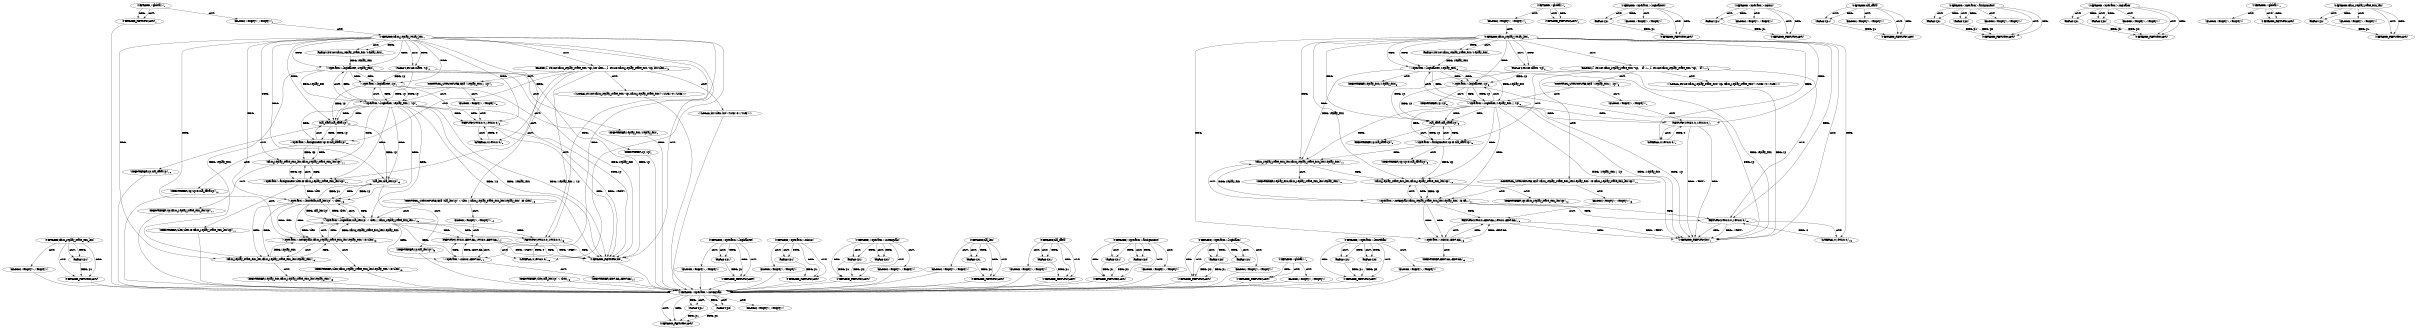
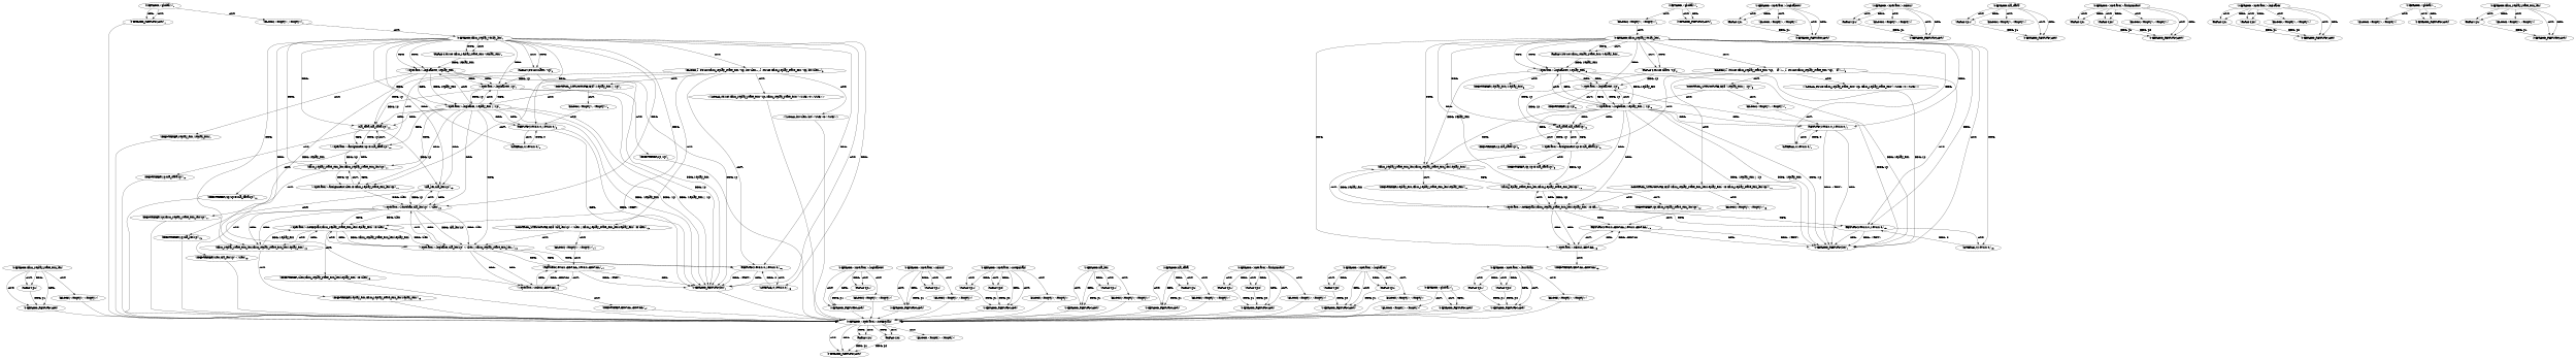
  digraph {
    n1 [label=<(METHOD,&lt;operator&gt;.notEquals)>]
    n2 [label=<(PARAM,p1)>]
    n3 [label=<(PARAM,p2)>]
    n4 [label=<(BLOCK,&lt;empty&gt;,&lt;empty&gt;)>]
    n5 [label=<(METHOD_RETURN,ANY)>]
    n6 [label=<(METHOD,&lt;global&gt;)<SUB>1</SUB>>]
    n7 [label=<(BLOCK,&lt;empty&gt;,&lt;empty&gt;)<SUB>1</SUB>>]
    n8 [label=<(METHOD_RETURN,ANY)<SUB>1</SUB>>]
    n9 [label=<(METHOD,xfrm_replay_verify_len)<SUB>1</SUB>>]
    n10 [label=<(PARAM,struct xfrm_replay_state_esn *replay_esn)<SUB>1</SUB>>]
    n11 [label=<(PARAM,struct nlattr *rp)<SUB>2</SUB>>]
    n12 [label=<(BLOCK,{  	struct xfrm_replay_state_esn *up;    	if (!...,{  	struct xfrm_replay_state_esn *up;    	if (!...)<SUB>3</SUB>>]
    n13 [label=<(&lt;operator&gt;.logicalNot,!replay_esn)<SUB>6</SUB>>]
    n14 [label=<(&lt;operator&gt;.logicalNot,!rp)<SUB>6</SUB>>]
    n15 [label=<(RETURN,return 0;,return 0;)<SUB>7</SUB>>]
    n16 [label=<(LITERAL,0,return 0;)<SUB>7</SUB>>]
    n17 [label=<(nla_data,nla_data(rp))<SUB>9</SUB>>]
    n18 [label=<(xfrm_replay_state_esn_len,xfrm_replay_state_esn_len(replay_esn))<SUB>11</SUB>>]
    n19 [label=<(xfrm_replay_state_esn_len,xfrm_replay_state_esn_len(up))<SUB>12</SUB>>]
    n20 [label=<(&lt;operator&gt;.minus,-EINVAL)<SUB>13</SUB>>]
    n21 [label=<(RETURN,return 0;,return 0;)<SUB>15</SUB>>]
    n22 [label=<(LITERAL,0,return 0;)<SUB>15</SUB>>]
    n23 [label=<(METHOD_RETURN,int)<SUB>1</SUB>>]
    n24 [label="<(LOCAL,struct xfrm_replay_state_esn* up: xfrm_replay_state_esn*)<SUB>4</SUB>>"]
    n25 [label=<(CONTROL_STRUCTURE,IF,if (!replay_esn || !rp))<SUB>6</SUB>>]
    n26 [label=<(&lt;operator&gt;.assignment,up = nla_data(rp))<SUB>9</SUB>>]
    n27 [label=<(CONTROL_STRUCTURE,IF,if (xfrm_replay_state_esn_len(replay_esn) != 			xfrm_replay_state_esn_len(up)))<SUB>11</SUB>>]
    n28 [label=<(&lt;operator&gt;.logicalOr,!replay_esn || !rp)<SUB>6</SUB>>]
    n29 [label=<(IDENTIFIER,replay_esn,!replay_esn)<SUB>6</SUB>>]
    n30 [label=<(IDENTIFIER,rp,!rp)<SUB>6</SUB>>]
    n31 [label=<(IDENTIFIER,rp,nla_data(rp))<SUB>9</SUB>>]
    n32 [label=<(&lt;operator&gt;.notEquals,xfrm_replay_state_esn_len(replay_esn) != 			xfr...)<SUB>11</SUB>>]
    n33 [label=<(IDENTIFIER,replay_esn,xfrm_replay_state_esn_len(replay_esn))<SUB>11</SUB>>]
    n34 [label=<(IDENTIFIER,up,xfrm_replay_state_esn_len(up))<SUB>12</SUB>>]
    n35 [label=<(RETURN,return -EINVAL;,return -EINVAL;)<SUB>13</SUB>>]
    n36 [label=<(IDENTIFIER,EINVAL,-EINVAL)<SUB>13</SUB>>]
    n37 [label=<(BLOCK,&lt;empty&gt;,&lt;empty&gt;)<SUB>7</SUB>>]
    n38 [label=<(IDENTIFIER,up,up = nla_data(rp))<SUB>9</SUB>>]
    n39 [label=<(BLOCK,&lt;empty&gt;,&lt;empty&gt;)<SUB>13</SUB>>]
    n40 [label=<(METHOD,&lt;operator&gt;.logicalNot)>]
    n41 [label=<(PARAM,p1)>]
    n42 [label=<(BLOCK,&lt;empty&gt;,&lt;empty&gt;)>]
    n43 [label=<(METHOD_RETURN,ANY)>]
    n44 [label=<(METHOD,&lt;operator&gt;.minus)>]
    n45 [label=<(PARAM,p1)>]
    n46 [label=<(BLOCK,&lt;empty&gt;,&lt;empty&gt;)>]
    n47 [label=<(METHOD_RETURN,ANY)>]
    n48 [label=<(METHOD,nla_data)>]
    n49 [label=<(PARAM,p1)>]
    n50 [label=<(BLOCK,&lt;empty&gt;,&lt;empty&gt;)>]
    n51 [label=<(METHOD_RETURN,ANY)>]
    n52 [label=<(METHOD,&lt;operator&gt;.assignment)>]
    n53 [label=<(PARAM,p1)>]
    n54 [label=<(PARAM,p2)>]
    n55 [label=<(BLOCK,&lt;empty&gt;,&lt;empty&gt;)>]
    n56 [label=<(METHOD_RETURN,ANY)>]
    n57 [label=<(METHOD,&lt;operator&gt;.logicalOr)>]
    n58 [label=<(PARAM,p1)>]
    n59 [label=<(PARAM,p2)>]
    n60 [label=<(BLOCK,&lt;empty&gt;,&lt;empty&gt;)>]
    n61 [label=<(METHOD_RETURN,ANY)>]
    n62 [label=<(METHOD,&lt;global&gt;)<SUB>1</SUB>>]
    n63 [label=<(BLOCK,&lt;empty&gt;,&lt;empty&gt;)>]
    n64 [label=<(METHOD_RETURN,ANY)>]
    n65 [label=<(METHOD,xfrm_replay_state_esn_len)>]
    n66 [label=<(PARAM,p1)>]
    n67 [label=<(BLOCK,&lt;empty&gt;,&lt;empty&gt;)>]
    n68 [label=<(METHOD_RETURN,ANY)>]
    n69 [label=<(METHOD,xfrm_replay_state_esn_len)>]
    n70 [label=<(PARAM,p1)>]
    n71 [label=<(BLOCK,&lt;empty&gt;,&lt;empty&gt;)>]
    n72 [label=<(METHOD_RETURN,ANY)>]
    n73 [label=<(METHOD,&lt;global&gt;)<SUB>1</SUB>>]
    n74 [label=<(BLOCK,&lt;empty&gt;,&lt;empty&gt;)<SUB>1</SUB>>]
    n75 [label=<(METHOD_RETURN,ANY)<SUB>1</SUB>>]
    n76 [label=<(METHOD,xfrm_replay_verify_len)<SUB>1</SUB>>]
    n77 [label=<(PARAM,struct xfrm_replay_state_esn *replay_esn)<SUB>1</SUB>>]
    n78 [label=<(PARAM,struct nlattr *rp)<SUB>2</SUB>>]
    n79 [label=<(BLOCK,{  	struct xfrm_replay_state_esn *up; 	int ulen...,{  	struct xfrm_replay_state_esn *up; 	int ulen...)<SUB>3</SUB>>]
    n80 [label=<(&lt;operator&gt;.logicalNot,!replay_esn)<SUB>7</SUB>>]
    n81 [label=<(&lt;operator&gt;.logicalNot,!rp)<SUB>7</SUB>>]
    n82 [label=<(RETURN,return 0;,return 0;)<SUB>8</SUB>>]
    n83 [label=<(LITERAL,0,return 0;)<SUB>8</SUB>>]
    n84 [label=<(nla_data,nla_data(rp))<SUB>10</SUB>>]
    n85 [label=<(xfrm_replay_state_esn_len,xfrm_replay_state_esn_len(up))<SUB>11</SUB>>]
    n86 [label=<(&lt;operator&gt;.lessThan,nla_len(rp) &lt; ulen)<SUB>13</SUB>>]
    n87 [label=<(nla_len,nla_len(rp))<SUB>13</SUB>>]
    n88 [label=<(&lt;operator&gt;.notEquals,xfrm_replay_state_esn_len(replay_esn) != ulen)<SUB>13</SUB>>]
    n89 [label=<(xfrm_replay_state_esn_len,xfrm_replay_state_esn_len(replay_esn))<SUB>13</SUB>>]
    n90 [label=<(&lt;operator&gt;.minus,-EINVAL)<SUB>14</SUB>>]
    n91 [label=<(RETURN,return 0;,return 0;)<SUB>16</SUB>>]
    n92 [label=<(LITERAL,0,return 0;)<SUB>16</SUB>>]
    n93 [label=<(METHOD_RETURN,int)<SUB>1</SUB>>]
    n94 [label="<(LOCAL,struct xfrm_replay_state_esn* up: xfrm_replay_state_esn*)<SUB>4</SUB>>"]
    n95 [label="<(LOCAL,int ulen: int)<SUB>5</SUB>>"]
    n96 [label=<(CONTROL_STRUCTURE,IF,if (!replay_esn || !rp))<SUB>7</SUB>>]
    n97 [label=<(&lt;operator&gt;.assignment,up = nla_data(rp))<SUB>10</SUB>>]
    n98 [label=<(&lt;operator&gt;.assignment,ulen = xfrm_replay_state_esn_len(up))<SUB>11</SUB>>]
    n99 [label=<(CONTROL_STRUCTURE,IF,if (nla_len(rp) &lt; ulen || xfrm_replay_state_esn_len(replay_esn) != ulen))<SUB>13</SUB>>]
    n100 [label=<(&lt;operator&gt;.logicalOr,!replay_esn || !rp)<SUB>7</SUB>>]
    n101 [label=<(IDENTIFIER,replay_esn,!replay_esn)<SUB>7</SUB>>]
    n102 [label=<(IDENTIFIER,rp,!rp)<SUB>7</SUB>>]
    n103 [label=<(IDENTIFIER,rp,nla_data(rp))<SUB>10</SUB>>]
    n104 [label=<(IDENTIFIER,up,xfrm_replay_state_esn_len(up))<SUB>11</SUB>>]
    n105 [label=<(&lt;operator&gt;.logicalOr,nla_len(rp) &lt; ulen || xfrm_replay_state_esn_len...)<SUB>13</SUB>>]
    n106 [label=<(IDENTIFIER,ulen,nla_len(rp) &lt; ulen)<SUB>13</SUB>>]
    n107 [label=<(IDENTIFIER,rp,nla_len(rp))<SUB>43</SUB>>]
    n108 [label=<(IDENTIFIER,ulen,xfrm_replay_state_esn_len(replay_esn) != ulen)<SUB>13</SUB>>]
    n109 [label=<(IDENTIFIER,replay_esn,xfrm_replay_state_esn_len(replay_esn))<SUB>13</SUB>>]
    n110 [label=<(RETURN,return -EINVAL;,return -EINVAL;)<SUB>14</SUB>>]
    n111 [label=<(IDENTIFIER,EINVAL,-EINVAL)<SUB>14</SUB>>]
    n112 [label=<(BLOCK,&lt;empty&gt;,&lt;empty&gt;)<SUB>8</SUB>>]
    n113 [label=<(IDENTIFIER,up,up = nla_data(rp))<SUB>10</SUB>>]
-   n114 [label=<(IDENTIFIER,ulen,ulen = xfrm_replay_state_esn_len(up))<SUB>11</SUB>>]
    n115 [label=<(BLOCK,&lt;empty&gt;,&lt;empty&gt;)<SUB>14</SUB>>]
    n116 [label=<(METHOD,&lt;operator&gt;.logicalNot)>]
    n117 [label=<(PARAM,p1)>]
    n118 [label=<(BLOCK,&lt;empty&gt;,&lt;empty&gt;)>]
    n119 [label=<(METHOD_RETURN,ANY)>]
    n120 [label=<(METHOD,&lt;operator&gt;.minus)>]
    n121 [label=<(PARAM,p1)>]
    n122 [label=<(BLOCK,&lt;empty&gt;,&lt;empty&gt;)>]
    n123 [label=<(METHOD_RETURN,ANY)>]
    n124 [label=<(METHOD,&lt;operator&gt;.notEquals)>]
    n125 [label=<(PARAM,p1)>]
    n126 [label=<(PARAM,p2)>]
    n127 [label=<(BLOCK,&lt;empty&gt;,&lt;empty&gt;)>]
    n128 [label=<(METHOD_RETURN,ANY)>]
    n129 [label=<(METHOD,nla_len)>]
    n130 [label=<(PARAM,p1)>]
    n131 [label=<(BLOCK,&lt;empty&gt;,&lt;empty&gt;)>]
    n132 [label=<(METHOD_RETURN,ANY)>]
    n133 [label=<(METHOD,nla_data)>]
    n134 [label=<(PARAM,p1)>]
    n135 [label=<(BLOCK,&lt;empty&gt;,&lt;empty&gt;)>]
    n136 [label=<(METHOD_RETURN,ANY)>]
    n137 [label=<(METHOD,&lt;operator&gt;.assignment)>]
    n138 [label=<(PARAM,p1)>]
    n139 [label=<(PARAM,p2)>]
    n140 [label=<(BLOCK,&lt;empty&gt;,&lt;empty&gt;)>]
    n141 [label=<(METHOD_RETURN,ANY)>]
    n142 [label=<(METHOD,&lt;operator&gt;.logicalOr)>]
    n143 [label=<(PARAM,p1)>]
    n144 [label=<(PARAM,p2)>]
    n145 [label=<(BLOCK,&lt;empty&gt;,&lt;empty&gt;)>]
    n146 [label=<(METHOD_RETURN,ANY)>]
    n147 [label=<(METHOD,&lt;global&gt;)<SUB>1</SUB>>]
    n148 [label=<(BLOCK,&lt;empty&gt;,&lt;empty&gt;)>]
    n149 [label=<(METHOD_RETURN,ANY)>]
    n150 [label=<(METHOD,&lt;operator&gt;.lessThan)>]
    n151 [label=<(PARAM,p1)>]
    n152 [label=<(PARAM,p2)>]
    n153 [label=<(BLOCK,&lt;empty&gt;,&lt;empty&gt;)>]
    n154 [label=<(METHOD_RETURN,ANY)>]
    n1 -> n2 [label="AST: "]
    n1 -> n2 [label="DDG: "]
    n1 -> n3 [label="AST: "]
    n1 -> n3 [label="DDG: "]
    n1 -> n4 [label="AST: "]
    n1 -> n5 [label="AST: "]
    n1 -> n5 [label="CFG: "]
    n2 -> n5 [label="DDG: p1"]
    n3 -> n5 [label="DDG: p2"]
    n6 -> n7 [label="AST: "]
    n6 -> n8 [label="AST: "]
    n6 -> n8 [label="CFG: "]
    n7 -> n9 [label="AST: "]
    n9 -> n10 [label="AST: "]
    n9 -> n10 [label="DDG: "]
    n9 -> n11 [label="AST: "]
    n9 -> n11 [label="DDG: "]
    n9 -> n12 [label="AST: "]
    n9 -> n13 [label="CFG: "]
    n9 -> n13 [label="DDG: "]
    n9 -> n14 [label="DDG: "]
    n9 -> n15 [label="DDG: "]
    n9 -> n16 [label="DDG: "]
    n9 -> n17 [label="DDG: "]
    n9 -> n18 [label="DDG: "]
    n9 -> n19 [label="DDG: "]
    n9 -> n20 [label="DDG: "]
    n9 -> n21 [label="DDG: "]
    n9 -> n22 [label="DDG: "]
    n9 -> n23 [label="AST: "]
    n10 -> n13 [label="DDG: replay_esn"]
    n11 -> n14 [label="DDG: rp"]
    n11 -> n17 [label="DDG: rp"]
    n11 -> n23 [label="DDG: rp"]
    n12 -> n21 [label="AST: "]
    n12 -> n24 [label="AST: "]
    n12 -> n25 [label="AST: "]
    n12 -> n26 [label="AST: "]
    n12 -> n27 [label="AST: "]
    n13 -> n14 [label="CFG: "]
    n13 -> n14 [label="CDG: "]
    n13 -> n18 [label="DDG: replay_esn"]
    n13 -> n23 [label="DDG: replay_esn"]
    n13 -> n28 [label="CFG: "]
    n13 -> n28 [label="DDG: replay_esn"]
    n13 -> n29 [label="AST: "]
    n14 -> n17 [label="DDG: rp"]
    n14 -> n23 [label="DDG: rp"]
    n14 -> n28 [label="CFG: "]
    n14 -> n28 [label="DDG: rp"]
    n14 -> n30 [label="AST: "]
    n15 -> n16 [label="AST: "]
    n15 -> n23 [label="CFG: "]
    n15 -> n23 [label="DDG: &lt;RET&gt;"]
    n16 -> n15 [label="DDG: 0"]
    n17 -> n26 [label="CFG: "]
    n17 -> n26 [label="DDG: rp"]
    n17 -> n31 [label="AST: "]
    n18 -> n19 [label="CFG: "]
    n18 -> n32 [label="DDG: replay_esn"]
    n18 -> n33 [label="AST: "]
    n19 -> n32 [label="CFG: "]
    n19 -> n32 [label="DDG: up"]
    n19 -> n34 [label="AST: "]
    n20 -> n35 [label="CFG: "]
    n20 -> n35 [label="DDG: -EINVAL"]
    n20 -> n36 [label="AST: "]
    n21 -> n22 [label="AST: "]
    n21 -> n23 [label="CFG: "]
    n21 -> n23 [label="DDG: &lt;RET&gt;"]
    n22 -> n21 [label="DDG: 0"]
    n25 -> n28 [label="AST: "]
    n25 -> n37 [label="AST: "]
    n26 -> n17 [label="AST: "]
    n26 -> n18 [label="CFG: "]
    n26 -> n19 [label="DDG: up"]
    n26 -> n38 [label="AST: "]
    n27 -> n32 [label="AST: "]
    n27 -> n39 [label="AST: "]
    n28 -> n13 [label="AST: "]
    n28 -> n14 [label="AST: "]
    n28 -> n15 [label="CFG: "]
    n28 -> n15 [label="CDG: "]
    n28 -> n17 [label="CFG: "]
    n28 -> n17 [label="CDG: "]
    n28 -> n18 [label="CDG: "]
    n28 -> n19 [label="CDG: "]
    n28 -> n23 [label="DDG: !replay_esn"]
    n28 -> n23 [label="DDG: !rp"]
    n28 -> n23 [label="DDG: !replay_esn || !rp"]
    n28 -> n26 [label="CDG: "]
    n28 -> n32 [label="CDG: "]
    n32 -> n18 [label="AST: "]
    n32 -> n19 [label="AST: "]
    n32 -> n20 [label="CFG: "]
    n32 -> n20 [label="CDG: "]
    n32 -> n21 [label="CFG: "]
    n32 -> n21 [label="CDG: "]
    n32 -> n35 [label="CDG: "]
    n35 -> n20 [label="AST: "]
    n35 -> n23 [label="CFG: "]
    n35 -> n23 [label="DDG: &lt;RET&gt;"]
    n37 -> n15 [label="AST: "]
    n39 -> n35 [label="AST: "]
    n40 -> n41 [label="AST: "]
    n40 -> n41 [label="DDG: "]
    n40 -> n42 [label="AST: "]
    n40 -> n43 [label="AST: "]
    n40 -> n43 [label="CFG: "]
    n41 -> n43 [label="DDG: p1"]
    n44 -> n45 [label="AST: "]
    n44 -> n45 [label="DDG: "]
    n44 -> n46 [label="AST: "]
    n44 -> n47 [label="AST: "]
    n44 -> n47 [label="CFG: "]
    n45 -> n47 [label="DDG: p1"]
    n48 -> n49 [label="AST: "]
    n48 -> n49 [label="DDG: "]
    n48 -> n50 [label="AST: "]
    n48 -> n51 [label="AST: "]
    n48 -> n51 [label="CFG: "]
    n49 -> n51 [label="DDG: p1"]
    n52 -> n53 [label="AST: "]
    n52 -> n53 [label="DDG: "]
    n52 -> n54 [label="AST: "]
    n52 -> n54 [label="DDG: "]
    n52 -> n55 [label="AST: "]
    n52 -> n56 [label="AST: "]
    n52 -> n56 [label="CFG: "]
    n53 -> n56 [label="DDG: p1"]
    n54 -> n56 [label="DDG: p2"]
    n57 -> n58 [label="AST: "]
    n57 -> n58 [label="DDG: "]
    n57 -> n59 [label="AST: "]
    n57 -> n59 [label="DDG: "]
    n57 -> n60 [label="AST: "]
    n57 -> n61 [label="AST: "]
    n57 -> n61 [label="CFG: "]
    n58 -> n61 [label="DDG: p1"]
    n59 -> n61 [label="DDG: p2"]
    n62 -> n63 [label="AST: "]
    n62 -> n64 [label="AST: "]
    n62 -> n64 [label="CFG: "]
    n65 -> n66 [label="AST: "]
    n65 -> n66 [label="DDG: "]
    n65 -> n67 [label="AST: "]
    n65 -> n68 [label="AST: "]
    n65 -> n68 [label="CFG: "]
    n66 -> n68 [label="DDG: p1"]
    n69 -> n70 [label="AST: "]
    n69 -> n70 [label="DDG: "]
    n69 -> n71 [label="AST: "]
    n69 -> n72 [label="AST: "]
    n69 -> n72 [label="CFG: "]
    n70 -> n72 [label="DDG: p1"]
    n71 -> n1
    n72 -> n1
    n73 -> n74 [label="AST: "]
    n73 -> n75 [label="AST: "]
    n73 -> n75 [label="CFG: "]
    n74 -> n76 [label="AST: "]
    n75 -> n1
    n76 -> n77 [label="AST: "]
    n76 -> n77 [label="DDG: "]
    n76 -> n78 [label="AST: "]
    n76 -> n78 [label="DDG: "]
    n76 -> n79 [label="AST: "]
    n76 -> n80 [label="CFG: "]
    n76 -> n80 [label="DDG: "]
    n76 -> n81 [label="DDG: "]
    n76 -> n82 [label="DDG: "]
    n76 -> n83 [label="DDG: "]
    n76 -> n84 [label="DDG: "]
    n76 -> n85 [label="DDG: "]
    n76 -> n86 [label="DDG: "]
    n76 -> n87 [label="DDG: "]
    n76 -> n88 [label="DDG: "]
    n76 -> n89 [label="DDG: "]
    n76 -> n90 [label="DDG: "]
    n76 -> n91 [label="DDG: "]
    n76 -> n92 [label="DDG: "]
    n76 -> n93 [label="AST: "]
    n77 -> n80 [label="DDG: replay_esn"]
    n78 -> n81 [label="DDG: rp"]
    n78 -> n84 [label="DDG: rp"]
    n78 -> n93 [label="DDG: rp"]
    n79 -> n91 [label="AST: "]
    n79 -> n94 [label="AST: "]
    n79 -> n95 [label="AST: "]
    n79 -> n96 [label="AST: "]
    n79 -> n97 [label="AST: "]
    n79 -> n98 [label="AST: "]
    n79 -> n99 [label="AST: "]
    n80 -> n81 [label="CFG: "]
    n80 -> n81 [label="CDG: "]
    n80 -> n89 [label="DDG: replay_esn"]
    n80 -> n93 [label="DDG: replay_esn"]
    n80 -> n100 [label="CFG: "]
    n80 -> n100 [label="DDG: replay_esn"]
    n80 -> n101 [label="AST: "]
    n81 -> n84 [label="DDG: rp"]
    n81 -> n93 [label="DDG: rp"]
    n81 -> n100 [label="CFG: "]
    n81 -> n100 [label="DDG: rp"]
    n81 -> n102 [label="AST: "]
    n82 -> n83 [label="AST: "]
    n82 -> n93 [label="CFG: "]
    n82 -> n93 [label="DDG: &lt;RET&gt;"]
    n83 -> n82 [label="DDG: 0"]
    n84 -> n87 [label="DDG: rp"]
    n84 -> n97 [label="CFG: "]
    n84 -> n97 [label="DDG: rp"]
    n84 -> n103 [label="AST: "]
    n85 -> n98 [label="CFG: "]
    n85 -> n98 [label="DDG: up"]
    n85 -> n104 [label="AST: "]
-   n86 -> n87 [label="DDG: p1"]
+   n86 -> n87 [label="AST: "]
    n86 -> n88 [label="DDG: ulen"]
    n86 -> n88 [label="CDG: "]
    n86 -> n89 [label="CFG: "]
    n86 -> n89 [label="CDG: "]
    n86 -> n105 [label="CFG: "]
    n86 -> n105 [label="DDG: nla_len(rp)"]
    n86 -> n105 [label="DDG: ulen"]
+   n86 -> n106 [label="AST: "]
    n87 -> n86 [label="CFG: "]
    n87 -> n86 [label="DDG: rp"]
    n87 -> n107 [label="AST: "]
    n88 -> n89 [label="AST: "]
    n88 -> n105 [label="CFG: "]
    n88 -> n105 [label="DDG: xfrm_replay_state_esn_len(replay_esn)"]
    n88 -> n105 [label="DDG: ulen"]
    n88 -> n108 [label="AST: "]
    n89 -> n88 [label="CFG: "]
    n89 -> n88 [label="DDG: replay_esn"]
    n89 -> n109 [label="AST: "]
    n90 -> n110 [label="CFG: "]
    n90 -> n110 [label="DDG: -EINVAL"]
    n90 -> n111 [label="AST: "]
    n91 -> n92 [label="AST: "]
    n91 -> n93 [label="CFG: "]
    n91 -> n93 [label="DDG: &lt;RET&gt;"]
    n92 -> n91 [label="DDG: 0"]
    n93 -> n1
    n94 -> n1
    n95 -> n1
    n96 -> n100 [label="AST: "]
    n96 -> n112 [label="AST: "]
    n97 -> n84 [label="AST: "]
    n97 -> n85 [label="CFG: "]
    n97 -> n85 [label="DDG: up"]
    n97 -> n113 [label="AST: "]
    n98 -> n85 [label="AST: "]
    n98 -> n86 [label="DDG: ulen"]
-   n98 -> n114 [label="AST: "]
    n99 -> n105 [label="AST: "]
    n99 -> n115 [label="AST: "]
    n100 -> n80 [label="AST: "]
    n100 -> n81 [label="AST: "]
    n100 -> n82 [label="CFG: "]
    n100 -> n82 [label="CDG: "]
    n100 -> n84 [label="CFG: "]
    n100 -> n84 [label="CDG: "]
    n100 -> n85 [label="CDG: "]
    n100 -> n86 [label="CDG: "]
    n100 -> n87 [label="CDG: "]
    n100 -> n93 [label="DDG: !replay_esn"]
    n100 -> n93 [label="DDG: !rp"]
    n100 -> n93 [label="DDG: !replay_esn || !rp"]
    n100 -> n97 [label="CDG: "]
    n100 -> n98 [label="CDG: "]
    n100 -> n105 [label="CDG: "]
    n101 -> n1
    n102 -> n1
    n103 -> n1
    n104 -> n1
    n105 -> n86 [label="AST: "]
    n105 -> n88 [label="AST: "]
    n105 -> n90 [label="CFG: "]
    n105 -> n90 [label="CDG: "]
    n105 -> n91 [label="CFG: "]
    n105 -> n91 [label="CDG: "]
    n105 -> n110 [label="CDG: "]
    n106 -> n1
    n107 -> n1
    n108 -> n1
    n109 -> n1
    n110 -> n90 [label="AST: "]
    n110 -> n93 [label="CFG: "]
    n110 -> n93 [label="DDG: &lt;RET&gt;"]
    n111 -> n1
    n112 -> n82 [label="AST: "]
    n113 -> n1
-   n114 -> n1
    n115 -> n110 [label="AST: "]
    n116 -> n117 [label="AST: "]
    n116 -> n117 [label="DDG: "]
    n116 -> n118 [label="AST: "]
    n116 -> n119 [label="AST: "]
    n116 -> n119 [label="CFG: "]
    n117 -> n119 [label="DDG: p1"]
    n118 -> n1
    n119 -> n1
    n120 -> n121 [label="AST: "]
    n120 -> n121 [label="DDG: "]
    n120 -> n122 [label="AST: "]
    n120 -> n123 [label="AST: "]
    n120 -> n123 [label="CFG: "]
    n121 -> n123 [label="DDG: p1"]
    n122 -> n1
    n123 -> n1
    n124 -> n125 [label="AST: "]
    n124 -> n125 [label="DDG: "]
    n124 -> n126 [label="AST: "]
    n124 -> n126 [label="DDG: "]
    n124 -> n127 [label="AST: "]
    n124 -> n128 [label="AST: "]
    n124 -> n128 [label="CFG: "]
    n125 -> n128 [label="DDG: p1"]
    n126 -> n128 [label="DDG: p2"]
    n127 -> n1
    n128 -> n1
    n129 -> n130 [label="AST: "]
    n129 -> n130 [label="DDG: "]
    n129 -> n131 [label="AST: "]
    n129 -> n132 [label="AST: "]
    n129 -> n132 [label="CFG: "]
    n130 -> n132 [label="DDG: p1"]
    n131 -> n1
    n132 -> n1
    n133 -> n134 [label="AST: "]
    n133 -> n134 [label="DDG: "]
    n133 -> n135 [label="AST: "]
    n133 -> n136 [label="AST: "]
    n133 -> n136 [label="CFG: "]
    n134 -> n136 [label="DDG: p1"]
    n135 -> n1
    n136 -> n1
    n137 -> n138 [label="AST: "]
    n137 -> n138 [label="DDG: "]
    n137 -> n139 [label="AST: "]
    n137 -> n139 [label="DDG: "]
    n137 -> n140 [label="AST: "]
    n137 -> n141 [label="AST: "]
    n137 -> n141 [label="CFG: "]
    n138 -> n141 [label="DDG: p1"]
    n139 -> n141 [label="DDG: p2"]
    n140 -> n1
    n141 -> n1
    n142 -> n143 [label="AST: "]
    n142 -> n143 [label="DDG: "]
    n142 -> n144 [label="AST: "]
    n142 -> n144 [label="DDG: "]
    n142 -> n145 [label="AST: "]
    n142 -> n146 [label="AST: "]
    n142 -> n146 [label="CFG: "]
    n143 -> n146 [label="DDG: p1"]
    n144 -> n146 [label="DDG: p2"]
    n145 -> n1
    n146 -> n1
    n147 -> n148 [label="AST: "]
    n147 -> n149 [label="AST: "]
    n147 -> n149 [label="CFG: "]
    n148 -> n1
    n149 -> n1
    n150 -> n151 [label="AST: "]
    n150 -> n151 [label="DDG: "]
    n150 -> n152 [label="AST: "]
    n150 -> n152 [label="DDG: "]
    n150 -> n153 [label="AST: "]
    n150 -> n154 [label="AST: "]
    n150 -> n154 [label="CFG: "]
    n151 -> n154 [label="DDG: p1"]
    n152 -> n154 [label="DDG: p2"]
    n153 -> n1
    n154 -> n1
  }
